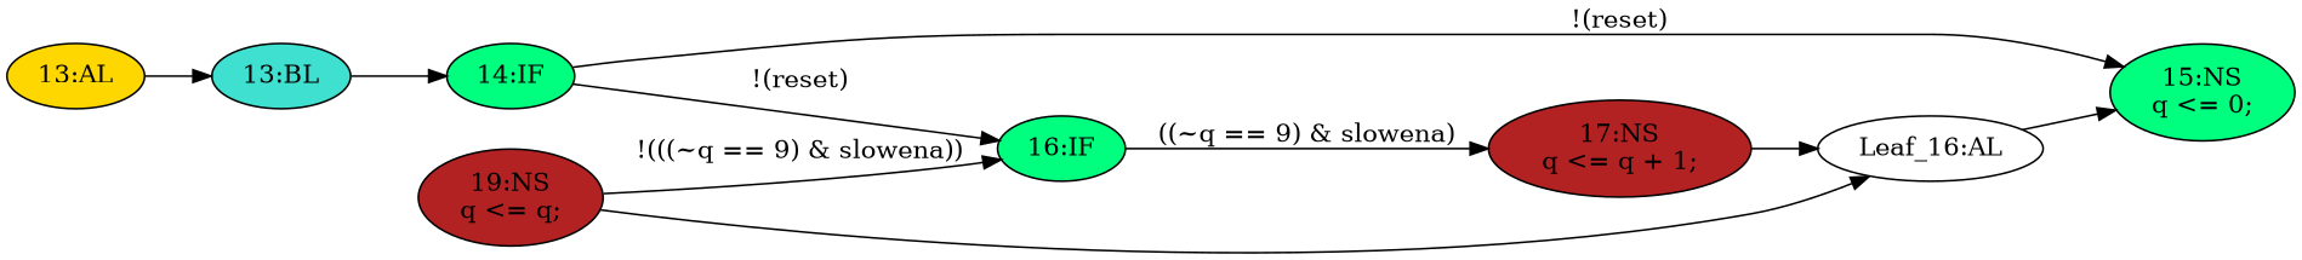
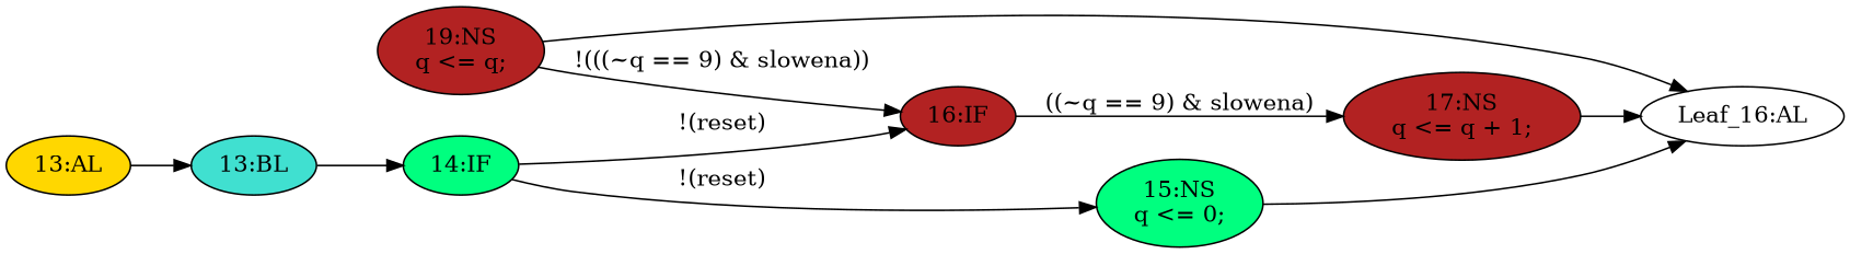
  strict digraph {
    rankdir=LR
    node [fillcolor=springgreen statements="[]" style=filled typ=NonblockingSubstitution]
    edge [cond="[]" lineno=None]
-   n1 [ast="<pyverilog.vparser.ast.IfStatement object at 0x7fb7b3ad81d0>" label="16:IF" typ=IfStatement]
+   n1 [ast="<pyverilog.vparser.ast.IfStatement object at 0x7fb7b3ad81d0>" fillcolor=firebrick label="16:IF" typ=IfStatement]
    n2 [ast="<pyverilog.vparser.ast.NonblockingSubstitution object at 0x7fb7b3ad84d0>" fillcolor=firebrick label="17:NS\nq <= q + 1;" statements="[<pyverilog.vparser.ast.NonblockingSubstitution object at 0x7fb7b3ad84d0>]"]
    n3 [ast="<pyverilog.vparser.ast.NonblockingSubstitution object at 0x7fb7b3ad8310>" fillcolor=firebrick label="19:NS\nq <= q;" statements="[<pyverilog.vparser.ast.NonblockingSubstitution object at 0x7fb7b3ad8310>]"]
    n4 [def_var="['q']" label="Leaf_16:AL" fillcolor="" statements="" style="" typ=""]
    n5 [ast="<pyverilog.vparser.ast.Always object at 0x7fb7b3ad8810>" clk_sens=True fillcolor=gold label="13:AL" sens="['clk']" typ=Always use_var="['reset', 'q', 'slowena']"]
    n6 [ast="<pyverilog.vparser.ast.Block object at 0x7fb7b3ad8910>" fillcolor=turquoise label="13:BL" typ=Block]
    n7 [ast="<pyverilog.vparser.ast.IfStatement object at 0x7fb7b3ad8950>" label="14:IF" typ=IfStatement]
    n8 [ast="<pyverilog.vparser.ast.NonblockingSubstitution object at 0x7fb7b3ad8990>" label="15:NS\nq <= 0;" statements="[<pyverilog.vparser.ast.NonblockingSubstitution object at 0x7fb7b3ad8990>]"]
    n1 -> n2 [cond="['q', 'slowena']" label="((~q == 9) & slowena)" lineno=16]
    n2 -> n4
    n3 -> n1 [cond="['q', 'slowena']" label="!(((~q == 9) & slowena))" lineno=16]
    n3 -> n4
    n5 -> n6
    n6 -> n7
    n7 -> n1 [cond="['reset']" label="!(reset)" lineno=14]
    n7 -> n8 [cond="['reset']" label="!(reset)" lineno=14]
-   n4 -> n8
+   n8 -> n4
  }
